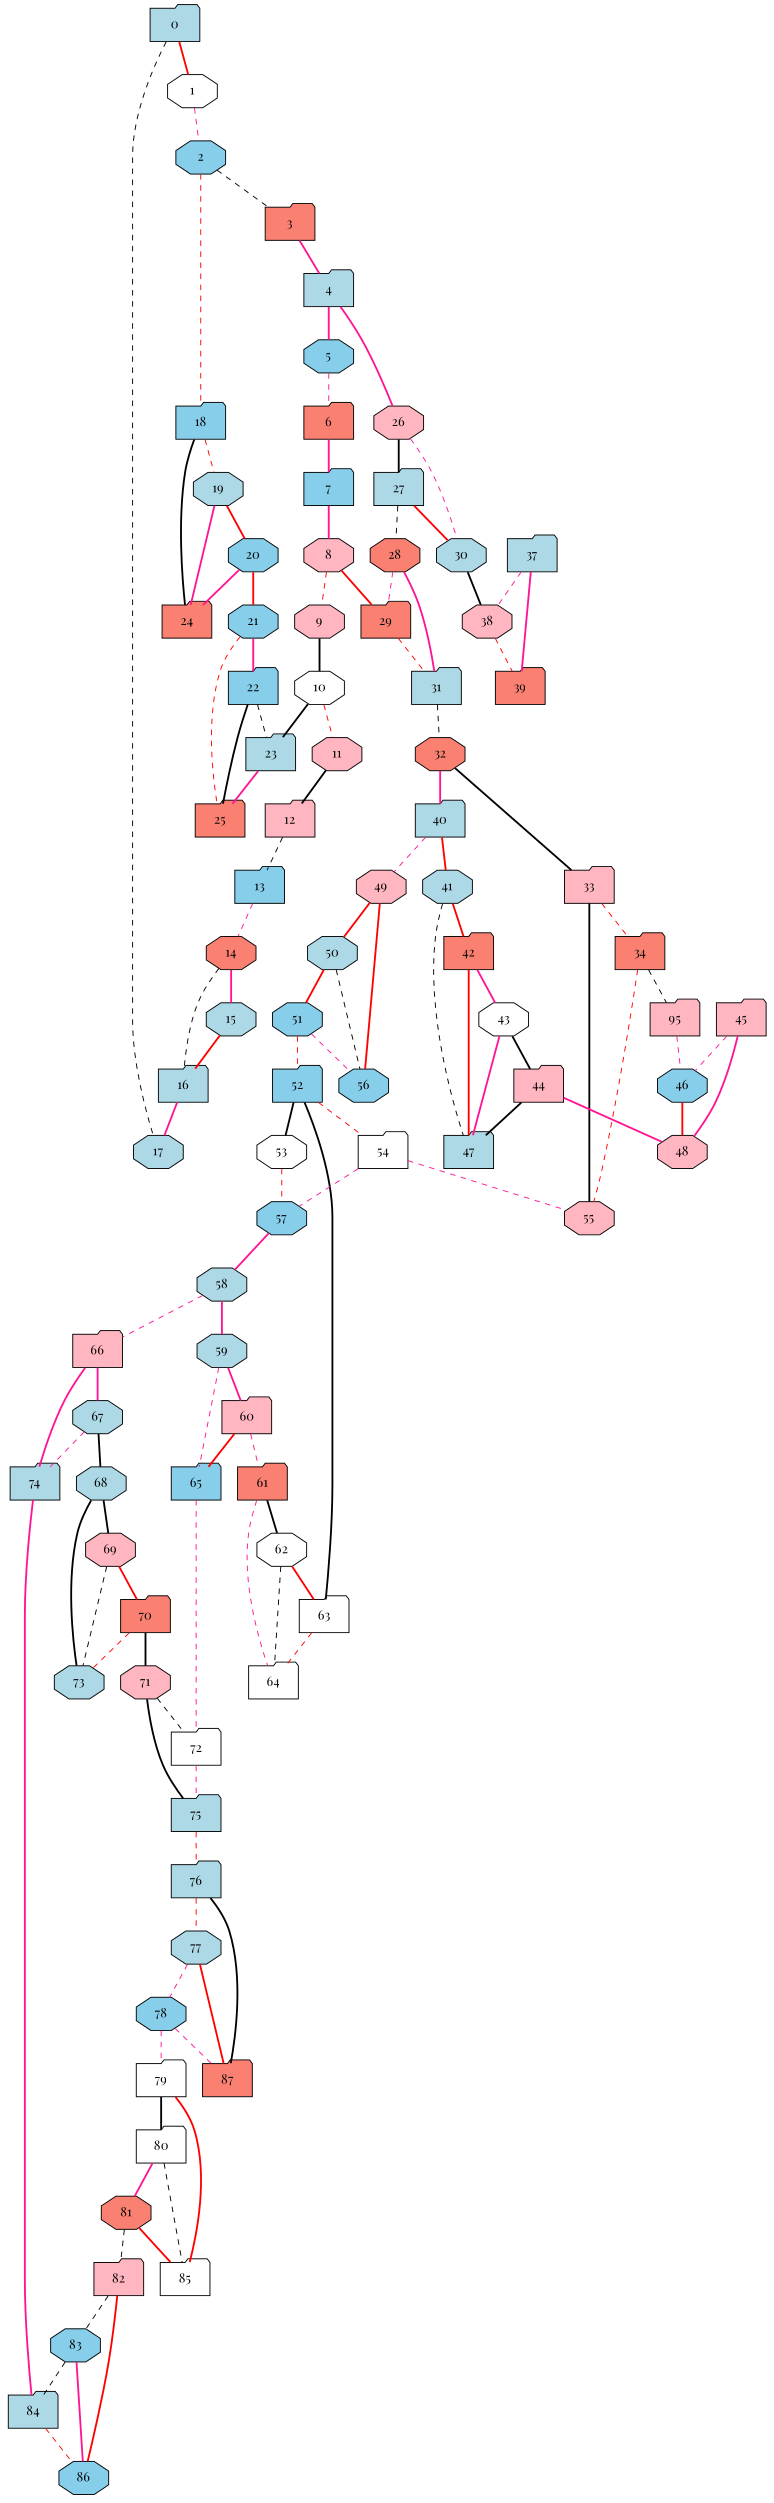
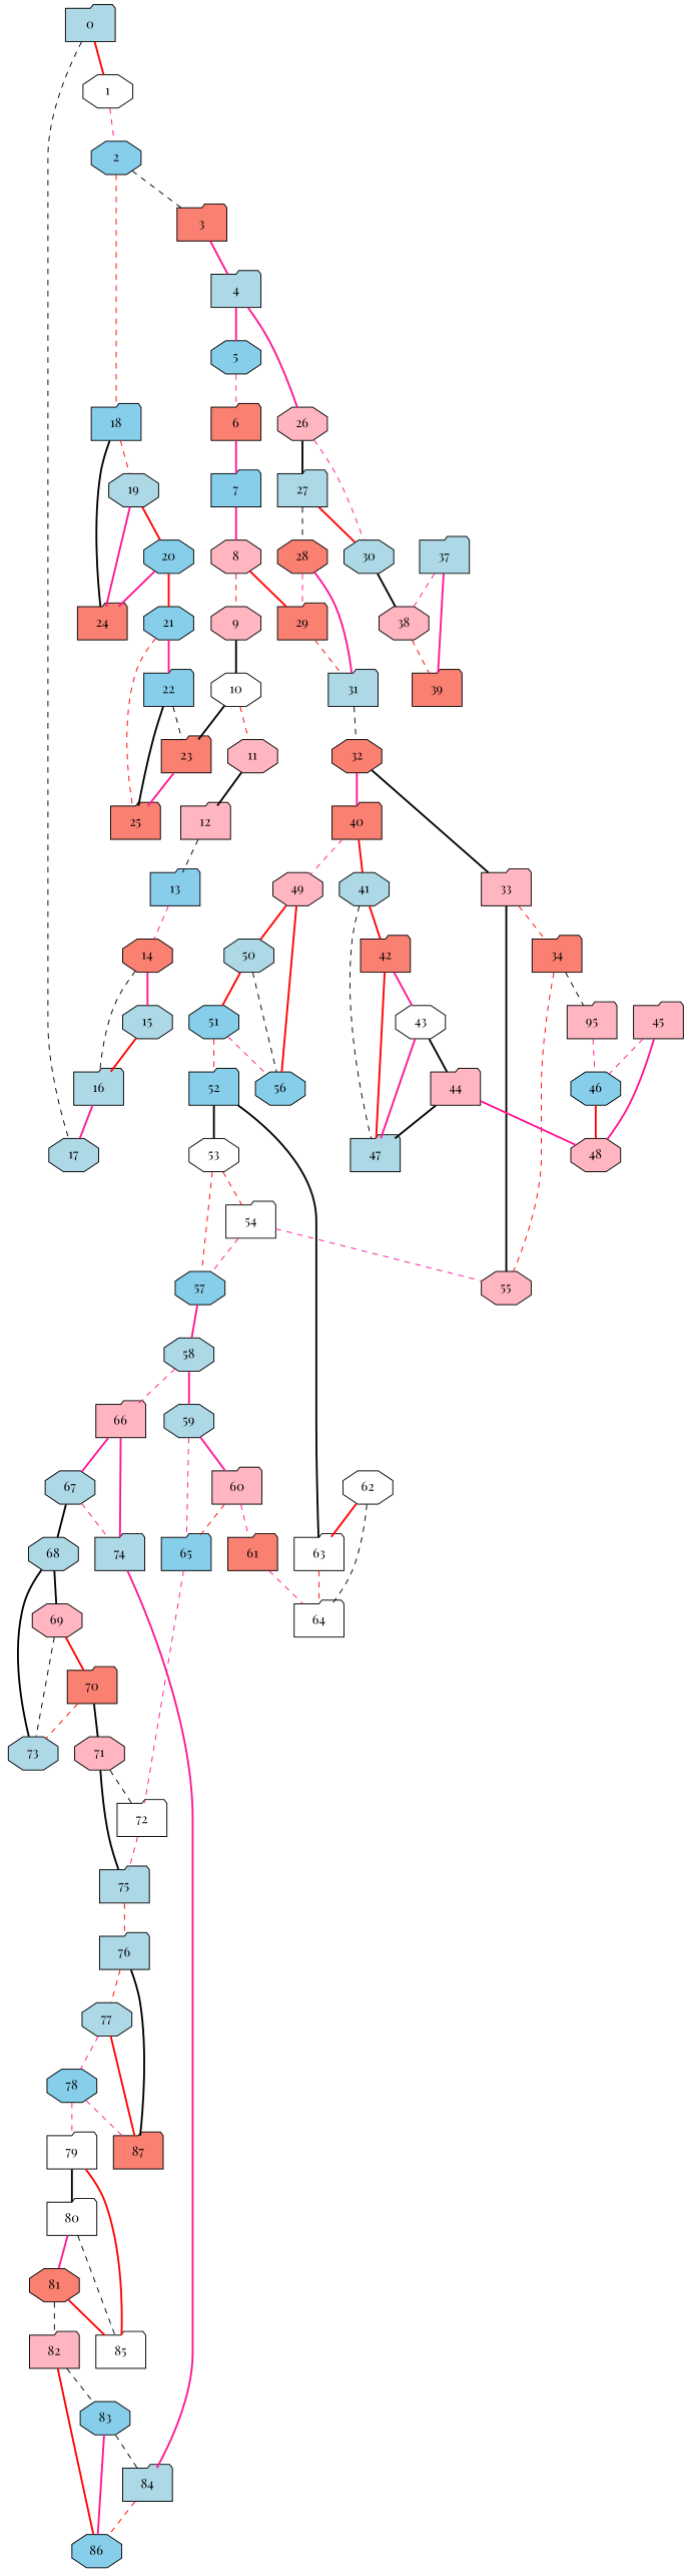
  graph {
    fontname="Playfair Display"
    node [fillcolor=lightblue fontname="Playfair Display" shape=folder style=filled]
    edge [color=deeppink fontname="Playfair Display" style=bold]
    1 [fillcolor=white shape=octagon]
    0
    17 [shape=octagon]
    2 [fillcolor=skyblue shape=octagon]
    3 [fillcolor=salmon]
    18 [fillcolor=skyblue]
    4
    19 [shape=octagon]
    24 [fillcolor=salmon]
    5 [fillcolor=skyblue shape=octagon]
    26 [fillcolor=lightpink shape=octagon]
    20 [fillcolor=skyblue shape=octagon]
    6 [fillcolor=salmon]
    27
    30 [shape=octagon]
    7 [fillcolor=skyblue]
    28 [fillcolor=salmon shape=octagon]
    38 [fillcolor=lightpink shape=octagon]
    8 [fillcolor=lightpink shape=octagon]
    9 [fillcolor=lightpink shape=octagon]
    29 [fillcolor=salmon]
    10 [fillcolor=white shape=octagon]
    31
    11 [fillcolor=lightpink shape=octagon]
-   23
+   23 [fillcolor=salmon]
    32 [fillcolor=salmon shape=octagon]
    12 [fillcolor=lightpink]
    25 [fillcolor=salmon]
    13 [fillcolor=skyblue]
    14 [fillcolor=salmon shape=octagon]
    15 [shape=octagon]
    16
    21 [fillcolor=skyblue shape=octagon]
    22 [fillcolor=skyblue]
    39 [fillcolor=salmon]
    33 [fillcolor=lightpink]
-   40
+   40 [fillcolor=salmon]
    34 [fillcolor=salmon]
    55 [fillcolor=lightpink shape=octagon]
    41 [shape=octagon]
    49 [fillcolor=lightpink shape=octagon]
    n42 [fillcolor=lightpink label=95]
    42 [fillcolor=salmon]
    47
    50 [shape=octagon]
    56 [fillcolor=skyblue shape=octagon]
    46 [fillcolor=skyblue shape=octagon]
    48 [fillcolor=lightpink shape=octagon]
    37
    43 [fillcolor=white shape=octagon]
    51 [fillcolor=skyblue shape=octagon]
    44 [fillcolor=lightpink]
    45 [fillcolor=lightpink]
    52 [fillcolor=skyblue]
    53 [fillcolor=white shape=octagon]
    63 [fillcolor=white]
    54 [fillcolor=white]
    57 [fillcolor=skyblue shape=octagon]
    64 [fillcolor=white]
    58 [shape=octagon]
    59 [shape=octagon]
    66 [fillcolor=lightpink]
    60 [fillcolor=lightpink]
    65 [fillcolor=skyblue]
    67 [shape=octagon]
    74
    61 [fillcolor=salmon]
    72 [fillcolor=white]
    68 [shape=octagon]
    84
    62 [fillcolor=white shape=octagon]
    75
    76
    69 [fillcolor=lightpink shape=octagon]
    73 [shape=octagon]
    86 [fillcolor=skyblue shape=octagon]
    70 [fillcolor=salmon]
    71 [fillcolor=lightpink shape=octagon]
    77 [shape=octagon]
    87 [fillcolor=salmon]
    78 [fillcolor=skyblue shape=octagon]
    79 [fillcolor=white]
    80 [fillcolor=white]
    85 [fillcolor=white]
    81 [fillcolor=salmon shape=octagon]
    82 [fillcolor=lightpink]
    83 [fillcolor=skyblue shape=octagon]
    1 -- 2 [style=dashed]
    0 -- 1 [color=red]
    0 -- 17 [color=black style=dashed]
    2 -- 3 [color=black style=dashed]
    2 -- 18 [color=red style=dashed]
    3 -- 4
    18 -- 19 [color=red style=dashed]
    18 -- 24 [color=black]
    4 -- 5
    4 -- 26
    19 -- 24
    19 -- 20 [color=red]
    5 -- 6 [style=dashed]
    26 -- 27 [color=black]
    26 -- 30 [style=dashed]
    20 -- 24
    20 -- 21 [color=red]
    6 -- 7
    27 -- 30 [color=red]
    27 -- 28 [color=black style=dashed]
    30 -- 38 [color=black]
    7 -- 8
    28 -- 29 [style=dashed]
    28 -- 31
    38 -- 39 [color=red style=dashed]
    8 -- 9 [color=red style=dashed]
    8 -- 29 [color=red]
    9 -- 10 [color=black]
    29 -- 31 [color=red style=dashed]
    10 -- 11 [color=red style=dashed]
    10 -- 23 [color=black]
    31 -- 32 [color=black style=dashed]
    11 -- 12 [color=black]
    23 -- 25
    32 -- 33 [color=black]
    32 -- 40
    12 -- 13 [color=black style=dashed]
    13 -- 14 [style=dashed]
    14 -- 15
    14 -- 16 [color=black style=dashed]
    15 -- 16 [color=red]
    16 -- 17
    21 -- 25 [color=red style=dashed]
    21 -- 22
    22 -- 23 [color=black style=dashed]
    22 -- 25 [color=black]
    33 -- 34 [color=red style=dashed]
    33 -- 55 [color=black]
    40 -- 41 [color=red]
    40 -- 49 [style=dashed]
    34 -- 55 [color=red style=dashed]
    34 -- n42 [color=black style=dashed]
    41 -- 42 [color=red]
    41 -- 47 [color=black style=dashed]
    49 -- 50 [color=red]
    49 -- 56 [color=red]
    n42 -- 46 [style=dashed]
    42 -- 47 [color=red]
    42 -- 43
    50 -- 56 [color=black style=dashed]
    50 -- 51 [color=red]
    46 -- 48 [color=red]
    37 -- 38 [style=dashed]
    37 -- 39
    43 -- 47
    43 -- 44 [color=black]
    51 -- 56 [style=dashed]
    51 -- 52 [color=red style=dashed]
    44 -- 47 [color=black]
    44 -- 48
    45 -- 46 [style=dashed]
    45 -- 48
    52 -- 53 [color=black]
    52 -- 63 [color=black]
-   52 -- 54 [color=red style=dashed]
+   53 -- 54 [color=red style=dashed]
    53 -- 57 [color=red style=dashed]
    63 -- 64 [color=red style=dashed]
    54 -- 55 [style=dashed]
    54 -- 57 [style=dashed]
    57 -- 58
    58 -- 59
    58 -- 66 [style=dashed]
    59 -- 60
    59 -- 65 [style=dashed]
    66 -- 67
    66 -- 74
-   60 -- 65 [color=red]
+   60 -- 65 [color=red style=dashed]
    60 -- 61 [style=dashed]
    65 -- 72 [style=dashed]
    67 -- 74 [style=dashed]
    67 -- 68 [color=black]
    74 -- 84
    61 -- 64 [style=dashed]
-   61 -- 62 [color=black]
    72 -- 75 [style=dashed]
    68 -- 69 [color=black]
    68 -- 73 [color=black]
    84 -- 86 [color=red style=dashed]
    62 -- 63 [color=red]
    62 -- 64 [color=black style=dashed]
    75 -- 76 [color=red style=dashed]
    76 -- 77 [color=red style=dashed]
    76 -- 87 [color=black]
    69 -- 73 [color=black style=dashed]
    69 -- 70 [color=red]
    70 -- 73 [color=red style=dashed]
    70 -- 71 [color=black]
    71 -- 72 [color=black style=dashed]
    71 -- 75 [color=black]
    77 -- 87 [color=red]
    77 -- 78 [style=dashed]
    78 -- 87 [style=dashed]
    78 -- 79 [style=dashed]
    79 -- 80 [color=black]
    79 -- 85 [color=red]
    80 -- 85 [color=black style=dashed]
    80 -- 81
    81 -- 85 [color=red]
    81 -- 82 [color=black style=dashed]
    82 -- 86 [color=red]
    82 -- 83 [color=black style=dashed]
    83 -- 84 [color=black style=dashed]
    83 -- 86
  }
